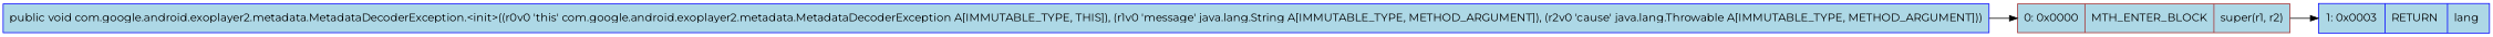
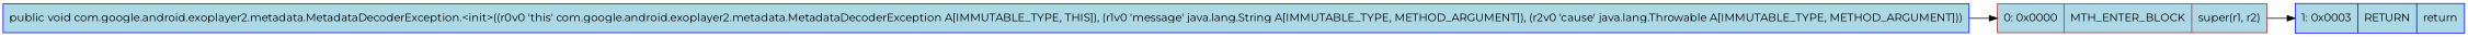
  digraph {
    rankdir=LR
    fontname=Montserrat
    node [shape=record style=filled fillcolor=lightblue color=blue fontname=Montserrat]
    edge [fontname=Montserrat]
    n1 [label="{0\:\ 0x0000|MTH_ENTER_BLOCK\l|super(r1, r2)\l}" color=brown]
-   n2 [label="{1\:\ 0x0003|RETURN\l|lang\l}"]
+   n2 [label="{1\:\ 0x0003|RETURN\l|return\l}"]
    n3 [label="{public void com.google.android.exoplayer2.metadata.MetadataDecoderException.\<init\>((r0v0 'this' com.google.android.exoplayer2.metadata.MetadataDecoderException A[IMMUTABLE_TYPE, THIS]), (r1v0 'message' java.lang.String A[IMMUTABLE_TYPE, METHOD_ARGUMENT]), (r2v0 'cause' java.lang.Throwable A[IMMUTABLE_TYPE, METHOD_ARGUMENT])) }"]
    n1 -> n2
    n3 -> n1
  }
